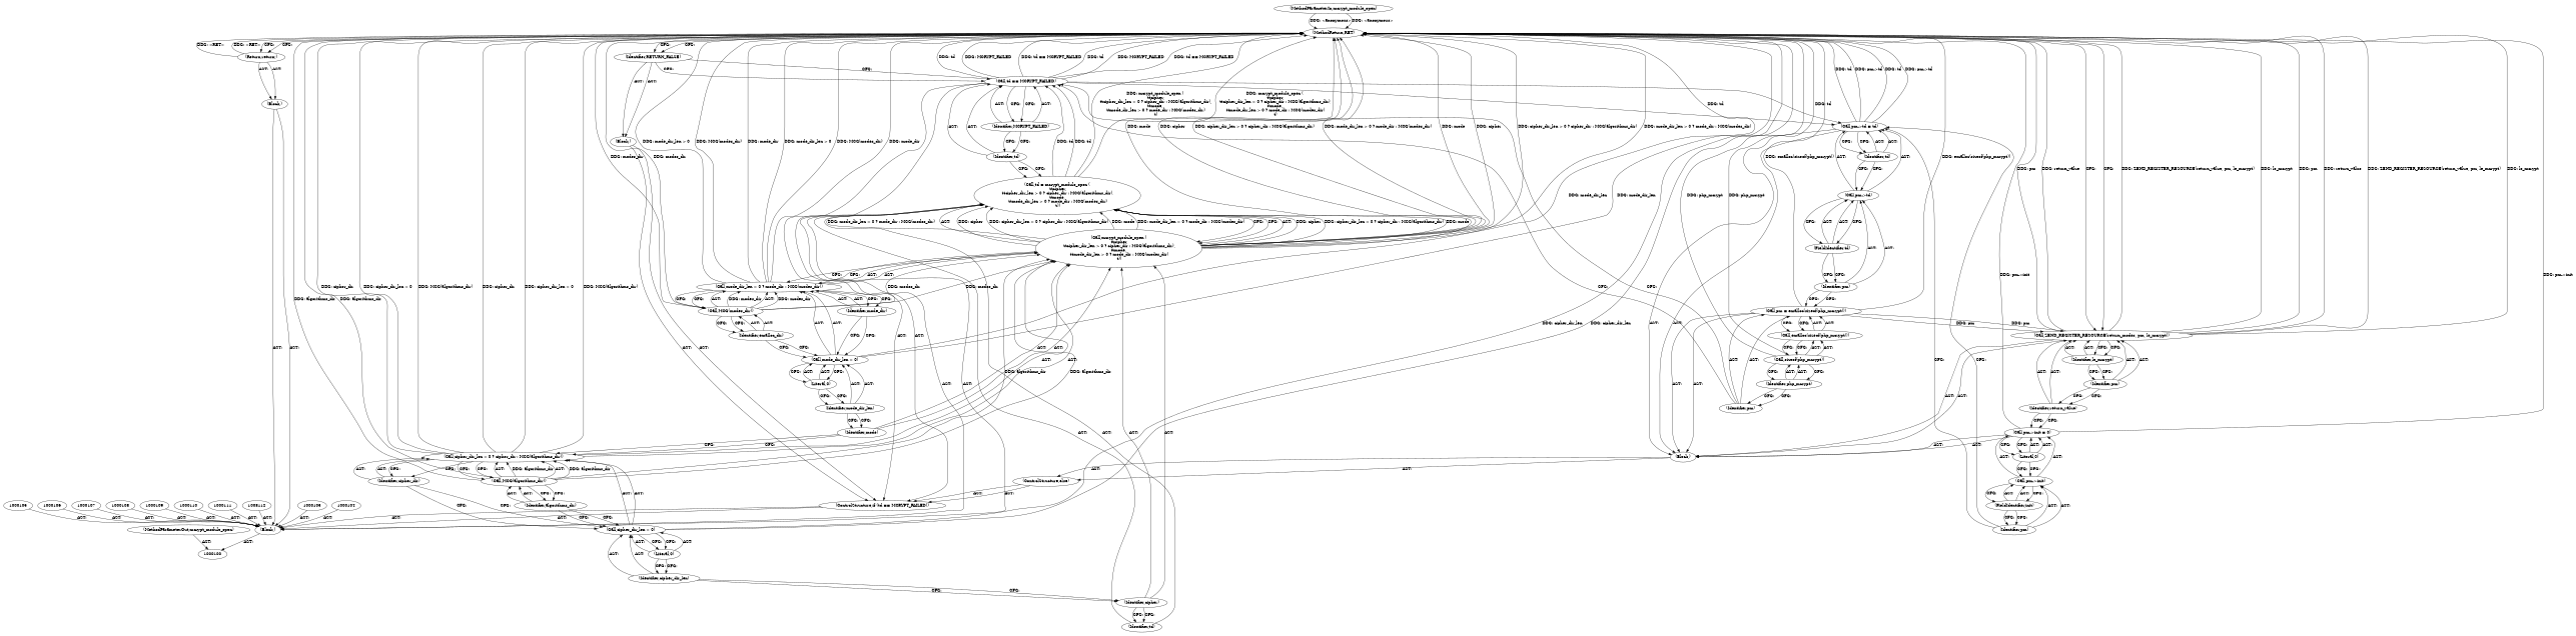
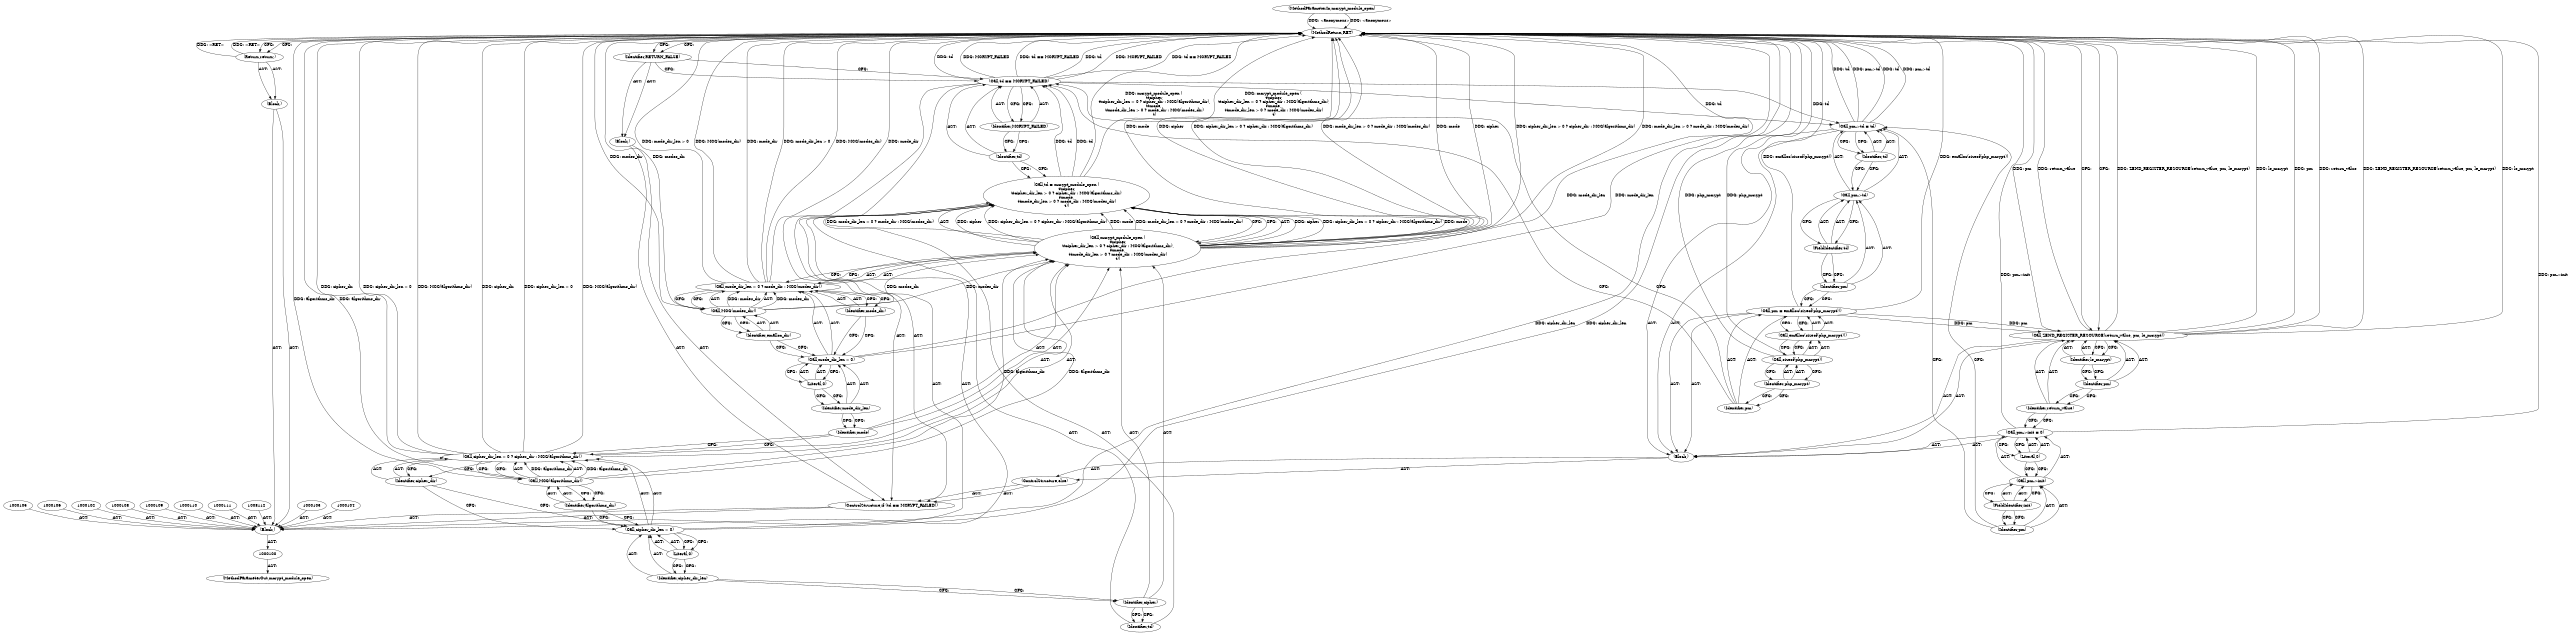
  digraph {
    n1 [label="(MethodReturn,RET)"]
    n2 [label="(Return,return;)"]
    n3 [label="(Identifier,RETURN_FALSE)"]
-   n4 [label="(Call,ZEND_REGISTER_RESOURCE(return_modes, pm, le_mcrypt))"]
+   n4 [label="(Call,ZEND_REGISTER_RESOURCE(return_value, pm, le_mcrypt))"]
    n5 [label="(Block,)"]
    n6 [label="(Call,td == MCRYPT_FAILED)"]
    n7 [label="(Block,)"]
    n8 [label="(Block,)"]
    n9 [label="(Identifier,le_mcrypt)"]
    n10 [label="(MethodParameterIn,mcrypt_module_open)"]
    n11 [label="(MethodParameterOut,mcrypt_module_open)"]
    1000100
    n13 [label="(Block,)"]
    n14 [label="(Call,td = mcrypt_module_open (\n \t\tcipher,\n \t\tcipher_dir_len > 0 ? cipher_dir : MCG(algorithms_dir),\n\t\tmode,\n \t\tmode_dir_len > 0 ? mode_dir : MCG(modes_dir)\n \t))"]
    n15 [label="(Call,mcrypt_module_open (\n \t\tcipher,\n \t\tcipher_dir_len > 0 ? cipher_dir : MCG(algorithms_dir),\n\t\tmode,\n \t\tmode_dir_len > 0 ? mode_dir : MCG(modes_dir)\n \t))"]
    n16 [label="(Call,mode_dir_len > 0 ? mode_dir : MCG(modes_dir))"]
    n17 [label="(ControlStructure,if (td == MCRYPT_FAILED))"]
    n18 [label="(Identifier,MCRYPT_FAILED)"]
    n19 [label="(Call,pm->td = td)"]
    n20 [label="(Identifier,td)"]
    n21 [label="(Identifier,mode_dir)"]
    n22 [label="(Call,MCG(modes_dir))"]
    n23 [label="(Identifier,cipher)"]
    n24 [label="(Literal,0)"]
    n25 [label="(Call,cipher_dir_len > 0)"]
    n26 [label="(Identifier,cipher_dir_len)"]
    n27 [label="(Call,cipher_dir_len > 0 ? cipher_dir : MCG(algorithms_dir))"]
    n28 [label="(Identifier,cipher_dir)"]
    n29 [label="(Call,MCG(algorithms_dir))"]
    n30 [label="(Identifier,algorithms_dir)"]
    n31 [label="(Identifier,mode)"]
    n32 [label="(Literal,0)"]
    n33 [label="(Call,mode_dir_len > 0)"]
    n34 [label="(Identifier,mode_dir_len)"]
    n35 [label="(Identifier,emalloc_dir)"]
    n36 [label="(Identifier,td)"]
    n37 [label="(Identifier,td)"]
    n38 [label="(ControlStructure,else)"]
    n39 [label="(Call,sizeof(php_mcrypt))"]
    n40 [label="(Identifier,php_mcrypt)"]
    n41 [label="(Call,emalloc(sizeof(php_mcrypt)))"]
    n42 [label="(Identifier,pm)"]
    n43 [label="(Call,pm = emalloc(sizeof(php_mcrypt)))"]
    n44 [label="(Call,pm->td)"]
    n45 [label="(FieldIdentifier,td)"]
    n46 [label="(Identifier,pm)"]
    n47 [label="(Literal,0)"]
    n48 [label="(Call,pm->init = 0)"]
    n49 [label="(Call,pm->init)"]
    n50 [label="(FieldIdentifier,init)"]
    n51 [label="(Identifier,pm)"]
    n52 [label="(Identifier,pm)"]
    n53 [label="(Identifier,return_value)"]
    1000103
    1000104
    1000105
    1000106
-   1000107
+   1000107 [label=1000102]
    1000108
    1000109
    1000110
    1000111
    n63 [label=1008112]
    n1 -> n2 [label="CFG: "]
    n1 -> n2 [label="CFG: "]
    n1 -> n3 [label="CFG: "]
    n1 -> n3 [label="CFG: "]
    n1 -> n4 [label="CFG: "]
    n1 -> n4 [label="CFG: "]
    n2 -> n1 [label="DDG: <RET>"]
    n2 -> n1 [label="DDG: <RET>"]
    n2 -> n5 [label="AST: "]
    n2 -> n5 [label="AST: "]
    n3 -> n6 [label="CFG: "]
    n3 -> n6 [label="CFG: "]
    n3 -> n7 [label="AST: "]
    n3 -> n7 [label="AST: "]
    n4 -> n1 [label="DDG: ZEND_REGISTER_RESOURCE(return_value, pm, le_mcrypt)"]
    n4 -> n1 [label="DDG: le_mcrypt"]
    n4 -> n1 [label="DDG: pm"]
    n4 -> n1 [label="DDG: return_value"]
    n4 -> n1 [label="DDG: ZEND_REGISTER_RESOURCE(return_value, pm, le_mcrypt)"]
    n4 -> n1 [label="DDG: le_mcrypt"]
    n4 -> n1 [label="DDG: pm"]
    n4 -> n1 [label="DDG: return_value"]
    n4 -> n8 [label="AST: "]
    n4 -> n8 [label="AST: "]
    n4 -> n9 [label="CFG: "]
    n4 -> n9 [label="CFG: "]
    n5 -> n13 [label="AST: "]
    n5 -> n13 [label="AST: "]
    n6 -> n1 [label="DDG: MCRYPT_FAILED"]
    n6 -> n1 [label="DDG: td == MCRYPT_FAILED"]
    n6 -> n1 [label="DDG: td"]
    n6 -> n1 [label="DDG: MCRYPT_FAILED"]
    n6 -> n1 [label="DDG: td == MCRYPT_FAILED"]
    n6 -> n1 [label="DDG: td"]
    n6 -> n17 [label="AST: "]
    n6 -> n17 [label="AST: "]
    n6 -> n18 [label="CFG: "]
    n6 -> n18 [label="CFG: "]
    n6 -> n19 [label="DDG: td"]
    n6 -> n19 [label="DDG: td"]
    n7 -> n17 [label="AST: "]
    n7 -> n17 [label="AST: "]
    n8 -> n38 [label="AST: "]
    n8 -> n38 [label="AST: "]
    n9 -> n4 [label="AST: "]
    n9 -> n4 [label="AST: "]
    n9 -> n52 [label="CFG: "]
    n9 -> n52 [label="CFG: "]
    n10 -> n1 [label="DDG: <anonymous>"]
    n10 -> n1 [label="DDG: <anonymous>"]
-   n11 -> 1000100 [label="AST: "]
+   1000100 -> n11 [label="AST: "]
    n13 -> 1000100 [label="AST: "]
    n14 -> n1 [label="DDG: mcrypt_module_open (\n \t\tcipher,\n \t\tcipher_dir_len > 0 ? cipher_dir : MCG(algorithms_dir),\n\t\tmode,\n \t\tmode_dir_len > 0 ? mode_dir : MCG(modes_dir)\n \t)"]
    n14 -> n1 [label="DDG: mcrypt_module_open (\n \t\tcipher,\n \t\tcipher_dir_len > 0 ? cipher_dir : MCG(algorithms_dir),\n\t\tmode,\n \t\tmode_dir_len > 0 ? mode_dir : MCG(modes_dir)\n \t)"]
    n14 -> n6 [label="DDG: td"]
    n14 -> n6 [label="DDG: td"]
    n14 -> n13 [label="AST: "]
    n14 -> n13 [label="AST: "]
    n14 -> n15 [label="CFG: "]
    n14 -> n15 [label="CFG: "]
    n15 -> n1 [label="DDG: mode"]
    n15 -> n1 [label="DDG: cipher"]
    n15 -> n1 [label="DDG: cipher_dir_len > 0 ? cipher_dir : MCG(algorithms_dir)"]
    n15 -> n1 [label="DDG: mode_dir_len > 0 ? mode_dir : MCG(modes_dir)"]
    n15 -> n1 [label="DDG: mode"]
    n15 -> n1 [label="DDG: cipher"]
    n15 -> n1 [label="DDG: cipher_dir_len > 0 ? cipher_dir : MCG(algorithms_dir)"]
    n15 -> n1 [label="DDG: mode_dir_len > 0 ? mode_dir : MCG(modes_dir)"]
    n15 -> n14 [label="AST: "]
    n15 -> n14 [label="DDG: cipher"]
    n15 -> n14 [label="DDG: cipher_dir_len > 0 ? cipher_dir : MCG(algorithms_dir)"]
    n15 -> n14 [label="DDG: mode"]
    n15 -> n14 [label="DDG: mode_dir_len > 0 ? mode_dir : MCG(modes_dir)"]
    n15 -> n14 [label="AST: "]
    n15 -> n14 [label="DDG: cipher"]
    n15 -> n14 [label="DDG: cipher_dir_len > 0 ? cipher_dir : MCG(algorithms_dir)"]
    n15 -> n14 [label="DDG: mode"]
    n15 -> n14 [label="DDG: mode_dir_len > 0 ? mode_dir : MCG(modes_dir)"]
    n15 -> n16 [label="CFG: "]
    n15 -> n16 [label="CFG: "]
    n16 -> n1 [label="DDG: mode_dir_len > 0"]
    n16 -> n1 [label="DDG: MCG(modes_dir)"]
    n16 -> n1 [label="DDG: mode_dir"]
    n16 -> n1 [label="DDG: mode_dir_len > 0"]
    n16 -> n1 [label="DDG: MCG(modes_dir)"]
    n16 -> n1 [label="DDG: mode_dir"]
    n16 -> n15 [label="AST: "]
    n16 -> n15 [label="AST: "]
    n16 -> n21 [label="CFG: "]
    n16 -> n21 [label="CFG: "]
    n16 -> n22 [label="CFG: "]
    n16 -> n22 [label="CFG: "]
    n17 -> n13 [label="AST: "]
    n17 -> n13 [label="AST: "]
    n18 -> n6 [label="AST: "]
    n18 -> n6 [label="AST: "]
    n18 -> n36 [label="CFG: "]
    n18 -> n36 [label="CFG: "]
    n19 -> n1 [label="DDG: td"]
    n19 -> n1 [label="DDG: pm->td"]
    n19 -> n1 [label="DDG: td"]
    n19 -> n1 [label="DDG: pm->td"]
    n19 -> n8 [label="AST: "]
    n19 -> n8 [label="AST: "]
    n19 -> n37 [label="CFG: "]
    n19 -> n37 [label="CFG: "]
    n20 -> n14 [label="AST: "]
    n20 -> n14 [label="AST: "]
    n21 -> n16 [label="AST: "]
    n21 -> n16 [label="AST: "]
    n21 -> n33 [label="CFG: "]
    n21 -> n33 [label="CFG: "]
    n22 -> n1 [label="DDG: modes_dir"]
    n22 -> n1 [label="DDG: modes_dir"]
    n22 -> n15 [label="DDG: modes_dir"]
    n22 -> n15 [label="DDG: modes_dir"]
    n22 -> n16 [label="AST: "]
    n22 -> n16 [label="DDG: modes_dir"]
    n22 -> n16 [label="AST: "]
    n22 -> n16 [label="DDG: modes_dir"]
    n22 -> n35 [label="CFG: "]
    n22 -> n35 [label="CFG: "]
    n23 -> n15 [label="AST: "]
    n23 -> n15 [label="AST: "]
    n23 -> n20 [label="CFG: "]
    n23 -> n20 [label="CFG: "]
    n24 -> n25 [label="AST: "]
    n24 -> n25 [label="AST: "]
    n24 -> n26 [label="CFG: "]
    n24 -> n26 [label="CFG: "]
    n25 -> n1 [label="DDG: cipher_dir_len"]
    n25 -> n1 [label="DDG: cipher_dir_len"]
    n25 -> n24 [label="CFG: "]
    n25 -> n24 [label="CFG: "]
    n25 -> n27 [label="AST: "]
    n25 -> n27 [label="AST: "]
    n26 -> n23 [label="CFG: "]
    n26 -> n23 [label="CFG: "]
    n26 -> n25 [label="AST: "]
    n26 -> n25 [label="AST: "]
    n27 -> n1 [label="DDG: cipher_dir"]
    n27 -> n1 [label="DDG: cipher_dir_len > 0"]
    n27 -> n1 [label="DDG: MCG(algorithms_dir)"]
    n27 -> n1 [label="DDG: cipher_dir"]
    n27 -> n1 [label="DDG: cipher_dir_len > 0"]
    n27 -> n1 [label="DDG: MCG(algorithms_dir)"]
    n27 -> n15 [label="AST: "]
    n27 -> n15 [label="AST: "]
    n27 -> n28 [label="CFG: "]
    n27 -> n28 [label="CFG: "]
    n27 -> n29 [label="CFG: "]
    n27 -> n29 [label="CFG: "]
    n28 -> n25 [label="CFG: "]
    n28 -> n25 [label="CFG: "]
    n28 -> n27 [label="AST: "]
    n28 -> n27 [label="AST: "]
    n29 -> n1 [label="DDG: algorithms_dir"]
    n29 -> n1 [label="DDG: algorithms_dir"]
    n29 -> n15 [label="DDG: algorithms_dir"]
    n29 -> n15 [label="DDG: algorithms_dir"]
    n29 -> n27 [label="AST: "]
    n29 -> n27 [label="DDG: algorithms_dir"]
    n29 -> n27 [label="AST: "]
    n29 -> n27 [label="DDG: algorithms_dir"]
    n29 -> n30 [label="CFG: "]
    n29 -> n30 [label="CFG: "]
    n30 -> n25 [label="CFG: "]
    n30 -> n25 [label="CFG: "]
    n30 -> n29 [label="AST: "]
    n30 -> n29 [label="AST: "]
    n31 -> n15 [label="AST: "]
    n31 -> n15 [label="AST: "]
    n31 -> n27 [label="CFG: "]
    n31 -> n27 [label="CFG: "]
    n32 -> n33 [label="AST: "]
    n32 -> n33 [label="AST: "]
    n32 -> n34 [label="CFG: "]
    n32 -> n34 [label="CFG: "]
    n33 -> n1 [label="DDG: mode_dir_len"]
    n33 -> n1 [label="DDG: mode_dir_len"]
    n33 -> n16 [label="AST: "]
    n33 -> n16 [label="AST: "]
    n33 -> n32 [label="CFG: "]
    n33 -> n32 [label="CFG: "]
    n34 -> n31 [label="CFG: "]
    n34 -> n31 [label="CFG: "]
    n34 -> n33 [label="AST: "]
    n34 -> n33 [label="AST: "]
    n35 -> n22 [label="AST: "]
    n35 -> n22 [label="AST: "]
    n35 -> n33 [label="CFG: "]
    n35 -> n33 [label="CFG: "]
    n36 -> n6 [label="AST: "]
    n36 -> n6 [label="AST: "]
    n36 -> n14 [label="CFG: "]
    n36 -> n14 [label="CFG: "]
    n37 -> n19 [label="AST: "]
    n37 -> n19 [label="AST: "]
    n37 -> n44 [label="CFG: "]
    n37 -> n44 [label="CFG: "]
    n38 -> n17 [label="AST: "]
    n38 -> n17 [label="AST: "]
    n39 -> n1 [label="DDG: php_mcrypt"]
    n39 -> n1 [label="DDG: php_mcrypt"]
    n39 -> n40 [label="CFG: "]
    n39 -> n40 [label="CFG: "]
    n39 -> n41 [label="AST: "]
    n39 -> n41 [label="AST: "]
    n40 -> n39 [label="AST: "]
    n40 -> n39 [label="AST: "]
    n40 -> n42 [label="CFG: "]
    n40 -> n42 [label="CFG: "]
    n41 -> n39 [label="CFG: "]
    n41 -> n39 [label="CFG: "]
    n41 -> n43 [label="AST: "]
    n41 -> n43 [label="AST: "]
    n42 -> n6 [label="CFG: "]
    n42 -> n6 [label="CFG: "]
    n42 -> n43 [label="AST: "]
    n42 -> n43 [label="AST: "]
    n43 -> n1 [label="DDG: emalloc(sizeof(php_mcrypt))"]
    n43 -> n1 [label="DDG: emalloc(sizeof(php_mcrypt))"]
    n43 -> n4 [label="DDG: pm"]
    n43 -> n4 [label="DDG: pm"]
    n43 -> n8 [label="AST: "]
    n43 -> n8 [label="AST: "]
    n43 -> n41 [label="CFG: "]
    n43 -> n41 [label="CFG: "]
    n44 -> n19 [label="AST: "]
    n44 -> n19 [label="AST: "]
    n44 -> n45 [label="CFG: "]
    n44 -> n45 [label="CFG: "]
    n45 -> n44 [label="AST: "]
    n45 -> n44 [label="AST: "]
    n45 -> n46 [label="CFG: "]
    n45 -> n46 [label="CFG: "]
    n46 -> n43 [label="CFG: "]
    n46 -> n43 [label="CFG: "]
    n46 -> n44 [label="AST: "]
    n46 -> n44 [label="AST: "]
    n47 -> n48 [label="AST: "]
    n47 -> n48 [label="AST: "]
    n47 -> n49 [label="CFG: "]
    n47 -> n49 [label="CFG: "]
    n48 -> n1 [label="DDG: pm->init"]
    n48 -> n1 [label="DDG: pm->init"]
    n48 -> n8 [label="AST: "]
    n48 -> n8 [label="AST: "]
    n48 -> n47 [label="CFG: "]
    n48 -> n47 [label="CFG: "]
    n49 -> n48 [label="AST: "]
    n49 -> n48 [label="AST: "]
    n49 -> n50 [label="CFG: "]
    n49 -> n50 [label="CFG: "]
    n50 -> n49 [label="AST: "]
    n50 -> n49 [label="AST: "]
    n50 -> n51 [label="CFG: "]
    n50 -> n51 [label="CFG: "]
    n51 -> n19 [label="CFG: "]
    n51 -> n19 [label="CFG: "]
    n51 -> n49 [label="AST: "]
    n51 -> n49 [label="AST: "]
    n52 -> n4 [label="AST: "]
    n52 -> n4 [label="AST: "]
    n52 -> n53 [label="CFG: "]
    n52 -> n53 [label="CFG: "]
    n53 -> n4 [label="AST: "]
    n53 -> n4 [label="AST: "]
    n53 -> n48 [label="CFG: "]
    n53 -> n48 [label="CFG: "]
    1000103 -> n13 [label="AST: "]
    1000104 -> n13 [label="AST: "]
    1000105 -> n13 [label="AST: "]
    1000106 -> n13 [label="AST: "]
    1000107 -> n13 [label="AST: "]
    1000108 -> n13 [label="AST: "]
    1000109 -> n13 [label="AST: "]
    1000110 -> n13 [label="AST: "]
    1000111 -> n13 [label="AST: "]
    n63 -> n13 [label="AST: "]
  }
